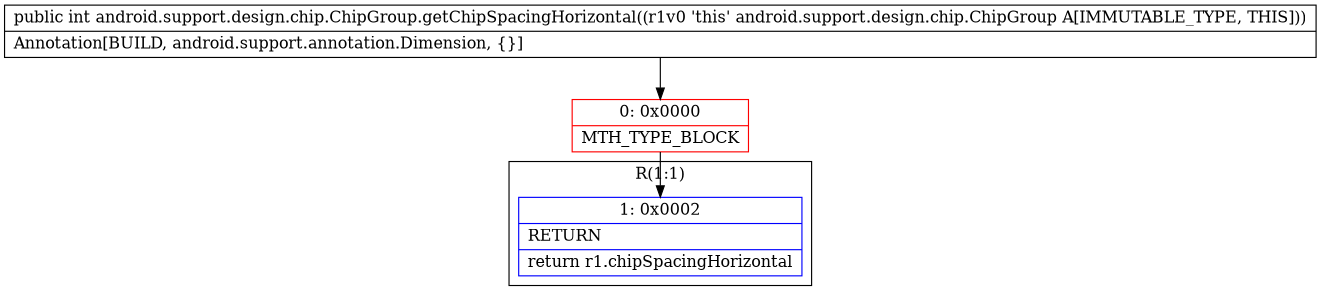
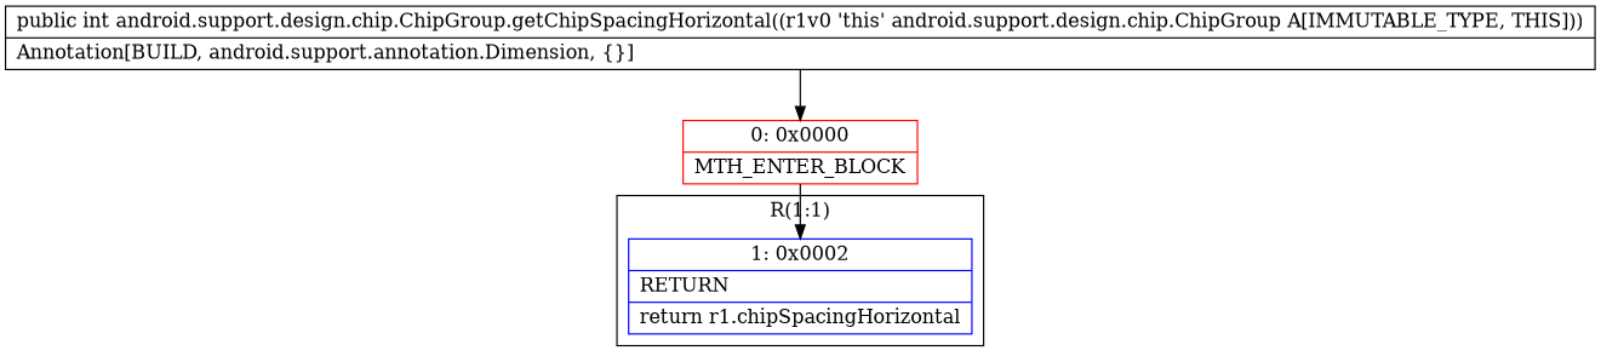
  digraph {
    node [shape=record]
    n1 [color=blue label="{1\:\ 0x0002|RETURN\l|return r1.chipSpacingHorizontal\l}"]
-   n2 [color=red label="{0\:\ 0x0000|MTH_TYPE_BLOCK\l}"]
+   n2 [color=red label="{0\:\ 0x0000|MTH_ENTER_BLOCK\l}"]
    n3 [label="{public int android.support.design.chip.ChipGroup.getChipSpacingHorizontal((r1v0 'this' android.support.design.chip.ChipGroup A[IMMUTABLE_TYPE, THIS]))  | Annotation[BUILD, android.support.annotation.Dimension, \{\}]\l}"]
    subgraph cluster_1 {
      label="R(1:1)"
      n1
    }
    n2 -> n1
    n3 -> n2
  }
